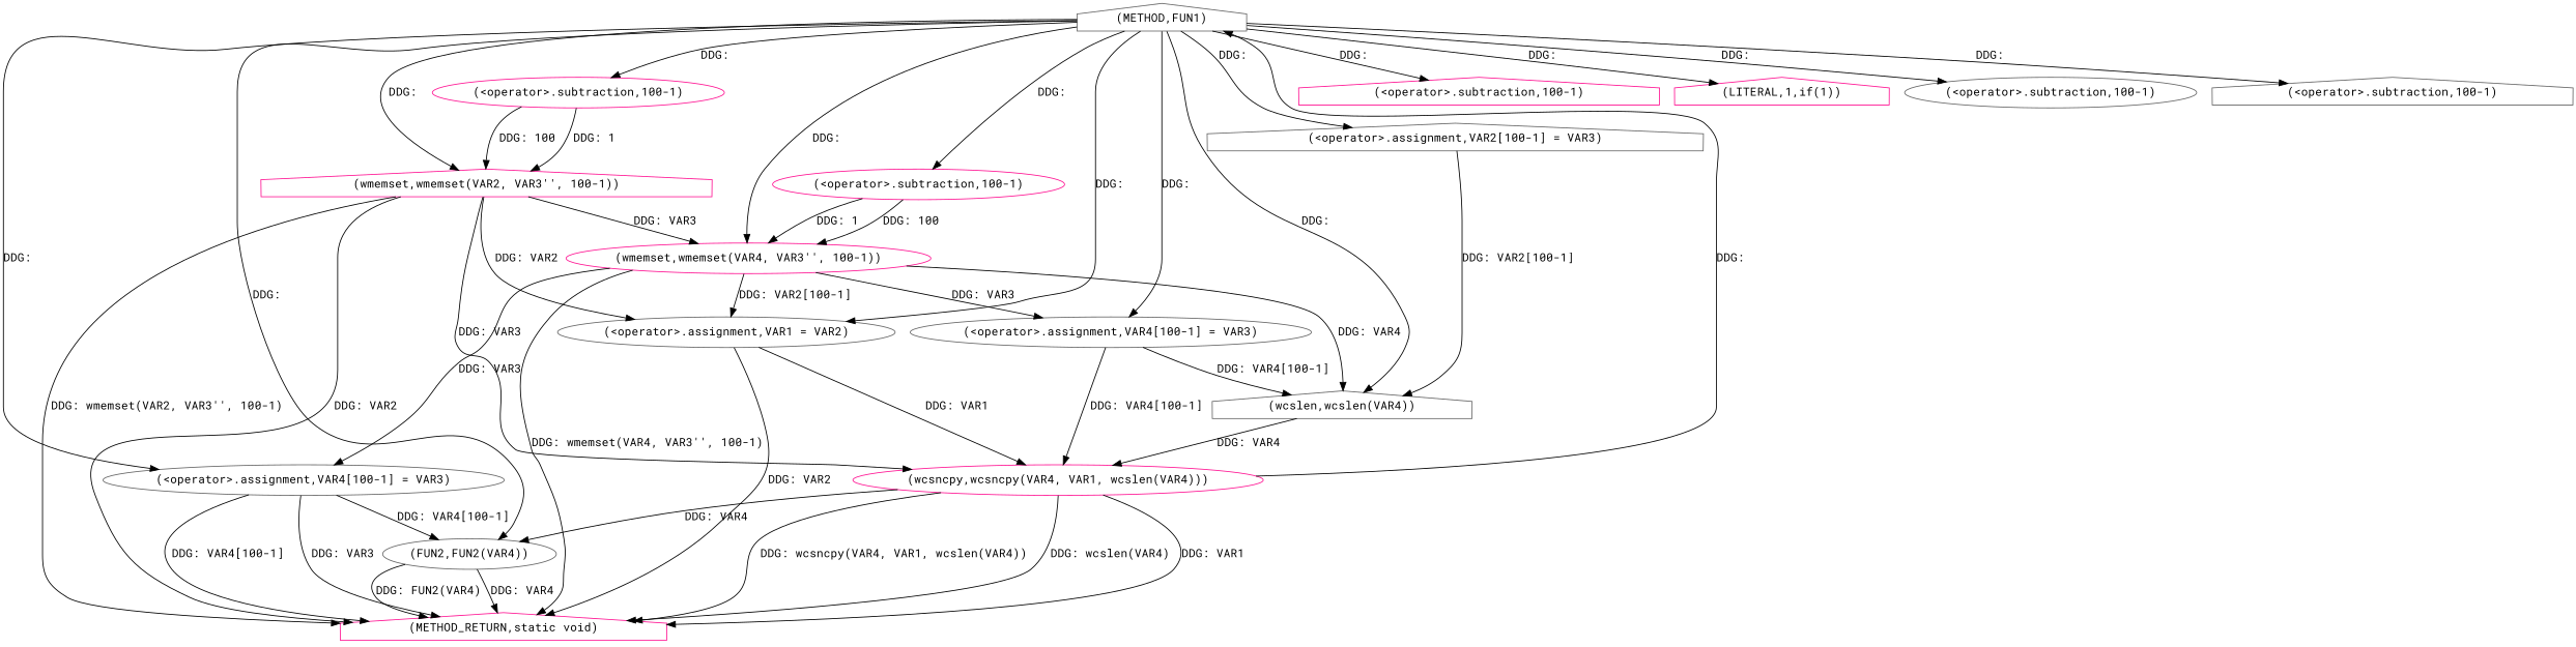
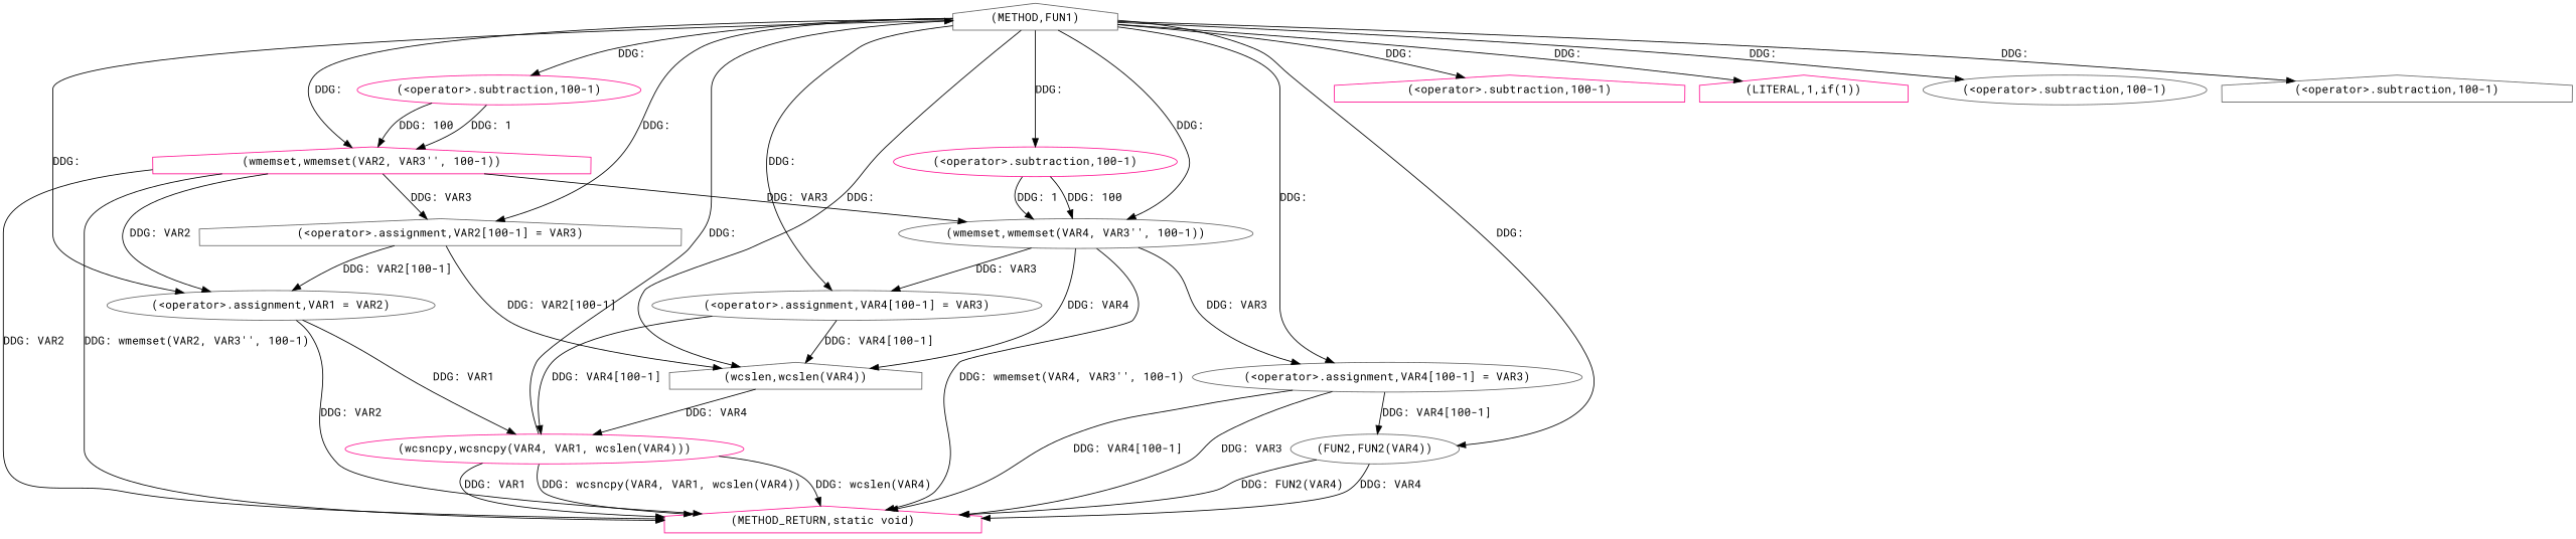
  digraph {
    fontname="Roboto Mono"
    node [color=gray40 fontname="Roboto Mono" shape=ellipse]
    edge [fontname="Roboto Mono"]
    n1 [label="(METHOD,FUN1)" shape=house]
    n2 [color=deeppink label="(wmemset,wmemset(VAR2, VAR3'', 100-1))" shape=house]
    n3 [color=deeppink label="(<operator>.subtraction,100-1)"]
    n4 [label="(<operator>.assignment,VAR2[100-1] = VAR3)" shape=house]
    n5 [color=deeppink label="(<operator>.subtraction,100-1)" shape=house]
    n6 [color=deeppink label="(LITERAL,1,if(1))" shape=house]
    n7 [label="(<operator>.assignment,VAR1 = VAR2)"]
-   n8 [color=deeppink label="(wmemset,wmemset(VAR4, VAR3'', 100-1))"]
+   n8 [label="(wmemset,wmemset(VAR4, VAR3'', 100-1))"]
    n9 [color=deeppink label="(<operator>.subtraction,100-1)"]
    n10 [label="(<operator>.assignment,VAR4[100-1] = VAR3)"]
    n11 [label="(<operator>.subtraction,100-1)"]
    n12 [label="(wcslen,wcslen(VAR4))" shape=house]
    n13 [label="(<operator>.assignment,VAR4[100-1] = VAR3)"]
    n14 [label="(<operator>.subtraction,100-1)" shape=house]
    n15 [label="(FUN2,FUN2(VAR4))"]
    n16 [color=deeppink label="(METHOD_RETURN,static void)" shape=house]
    n17 [color=deeppink label="(wcsncpy,wcsncpy(VAR4, VAR1, wcslen(VAR4)))"]
    n1 -> n2 [label="DDG: "]
    n1 -> n3 [label="DDG: "]
    n1 -> n4 [label="DDG: "]
    n1 -> n5 [label="DDG: "]
    n1 -> n6 [label="DDG: "]
    n1 -> n7 [label="DDG: "]
    n1 -> n8 [label="DDG: "]
    n1 -> n9 [label="DDG: "]
    n1 -> n10 [label="DDG: "]
    n1 -> n11 [label="DDG: "]
    n1 -> n12 [label="DDG: "]
    n1 -> n13 [label="DDG: "]
    n1 -> n14 [label="DDG: "]
    n1 -> n15 [label="DDG: "]
-   n2 -> n17 [label="DDG: VAR3"]
+   n2 -> n4 [label="DDG: VAR3"]
    n2 -> n7 [label="DDG: VAR2"]
    n2 -> n8 [label="DDG: VAR3"]
    n2 -> n16 [label="DDG: wmemset(VAR2, VAR3'', 100-1)"]
    n2 -> n16 [label="DDG: VAR2"]
    n3 -> n2 [label="DDG: 100"]
    n3 -> n2 [label="DDG: 1"]
-   n8 -> n7 [label="DDG: VAR2[100-1]"]
+   n4 -> n7 [label="DDG: VAR2[100-1]"]
    n4 -> n12 [label="DDG: VAR2[100-1]"]
    n7 -> n16 [label="DDG: VAR2"]
    n7 -> n17 [label="DDG: VAR1"]
    n8 -> n10 [label="DDG: VAR3"]
    n8 -> n12 [label="DDG: VAR4"]
    n8 -> n13 [label="DDG: VAR3"]
    n8 -> n16 [label="DDG: wmemset(VAR4, VAR3'', 100-1)"]
    n9 -> n8 [label="DDG: 100"]
    n9 -> n8 [label="DDG: 1"]
    n10 -> n12 [label="DDG: VAR4[100-1]"]
    n10 -> n17 [label="DDG: VAR4[100-1]"]
    n12 -> n17 [label="DDG: VAR4"]
    n13 -> n15 [label="DDG: VAR4[100-1]"]
    n13 -> n16 [label="DDG: VAR4[100-1]"]
    n13 -> n16 [label="DDG: VAR3"]
    n15 -> n16 [label="DDG: VAR4"]
    n15 -> n16 [label="DDG: FUN2(VAR4)"]
    n17 -> n1 [label="DDG: "]
-   n17 -> n15 [label="DDG: VAR4"]
    n17 -> n16 [label="DDG: wcslen(VAR4)"]
    n17 -> n16 [label="DDG: VAR1"]
    n17 -> n16 [label="DDG: wcsncpy(VAR4, VAR1, wcslen(VAR4))"]
  }
